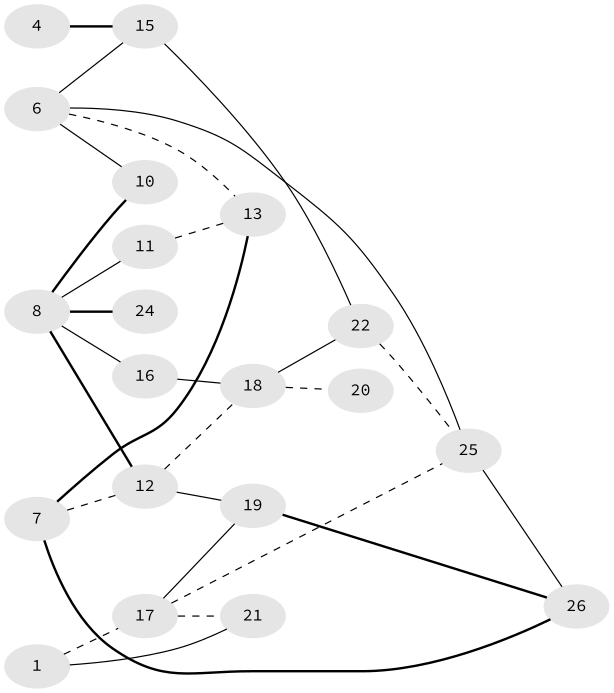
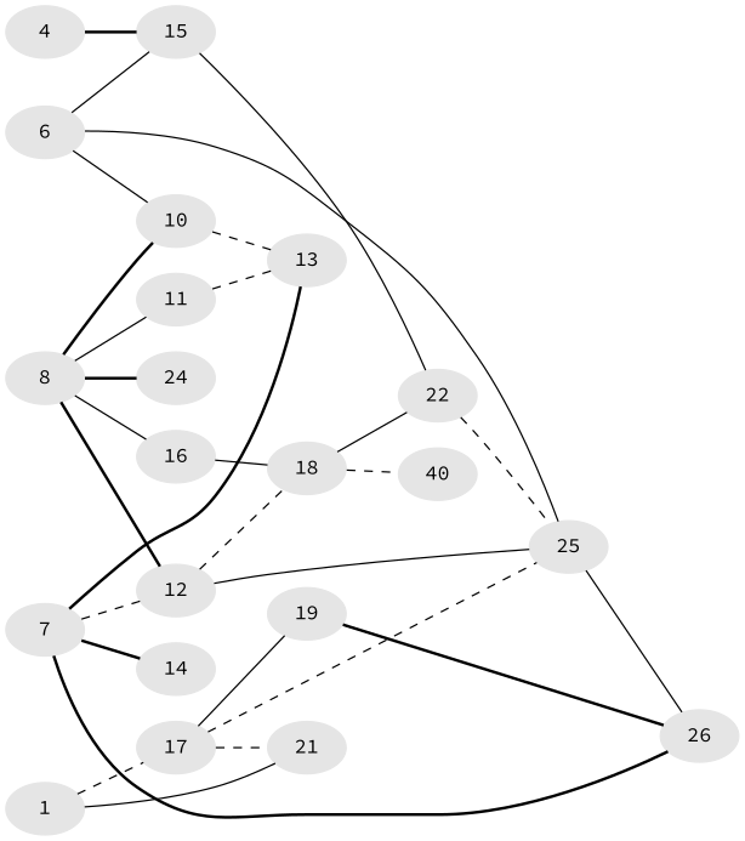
  graph {
    fontname="Source Code Pro"
    rankdir=LR
    node [color=gray90 fontname="Source Code Pro" style=filled]
    edge [fontname="Source Code Pro" style=solid weight=1.0]
    1
    17
    21
    25
    19
    4
    15
    6
    10
    13
    22
    26
    7
    12
+   14
    18
    8
    11
    16
    24
-   20
+   20 [label=40]
    1 -- 17 [style=dashed]
    1 -- 21
    17 -- 21 [style=dashed]
    17 -- 25 [style=dashed]
    17 -- 19
    25 -- 26
    19 -- 26 [style=bold]
    4 -- 15 [style=bold]
    15 -- 22
    6 -- 25
    6 -- 15
    6 -- 10
-   6 -- 13 [style=dashed]
+   10 -- 13 [style=dashed]
    22 -- 25 [style=dashed]
    7 -- 13 [style=bold]
    7 -- 26 [style=bold]
    7 -- 12 [style=dashed]
-   12 -- 19 [weight=2.0]
+   7 -- 14 [style=bold]
+   12 -- 25 [weight=2.0]
    12 -- 18 [style=dashed]
    18 -- 22
    18 -- 20 [style=dashed]
    8 -- 10 [style=bold]
    8 -- 12 [style=bold]
    8 -- 11
    8 -- 16 [weight=2.0]
    8 -- 24 [style=bold weight=2.0]
    11 -- 13 [style=dashed]
    16 -- 18
  }
